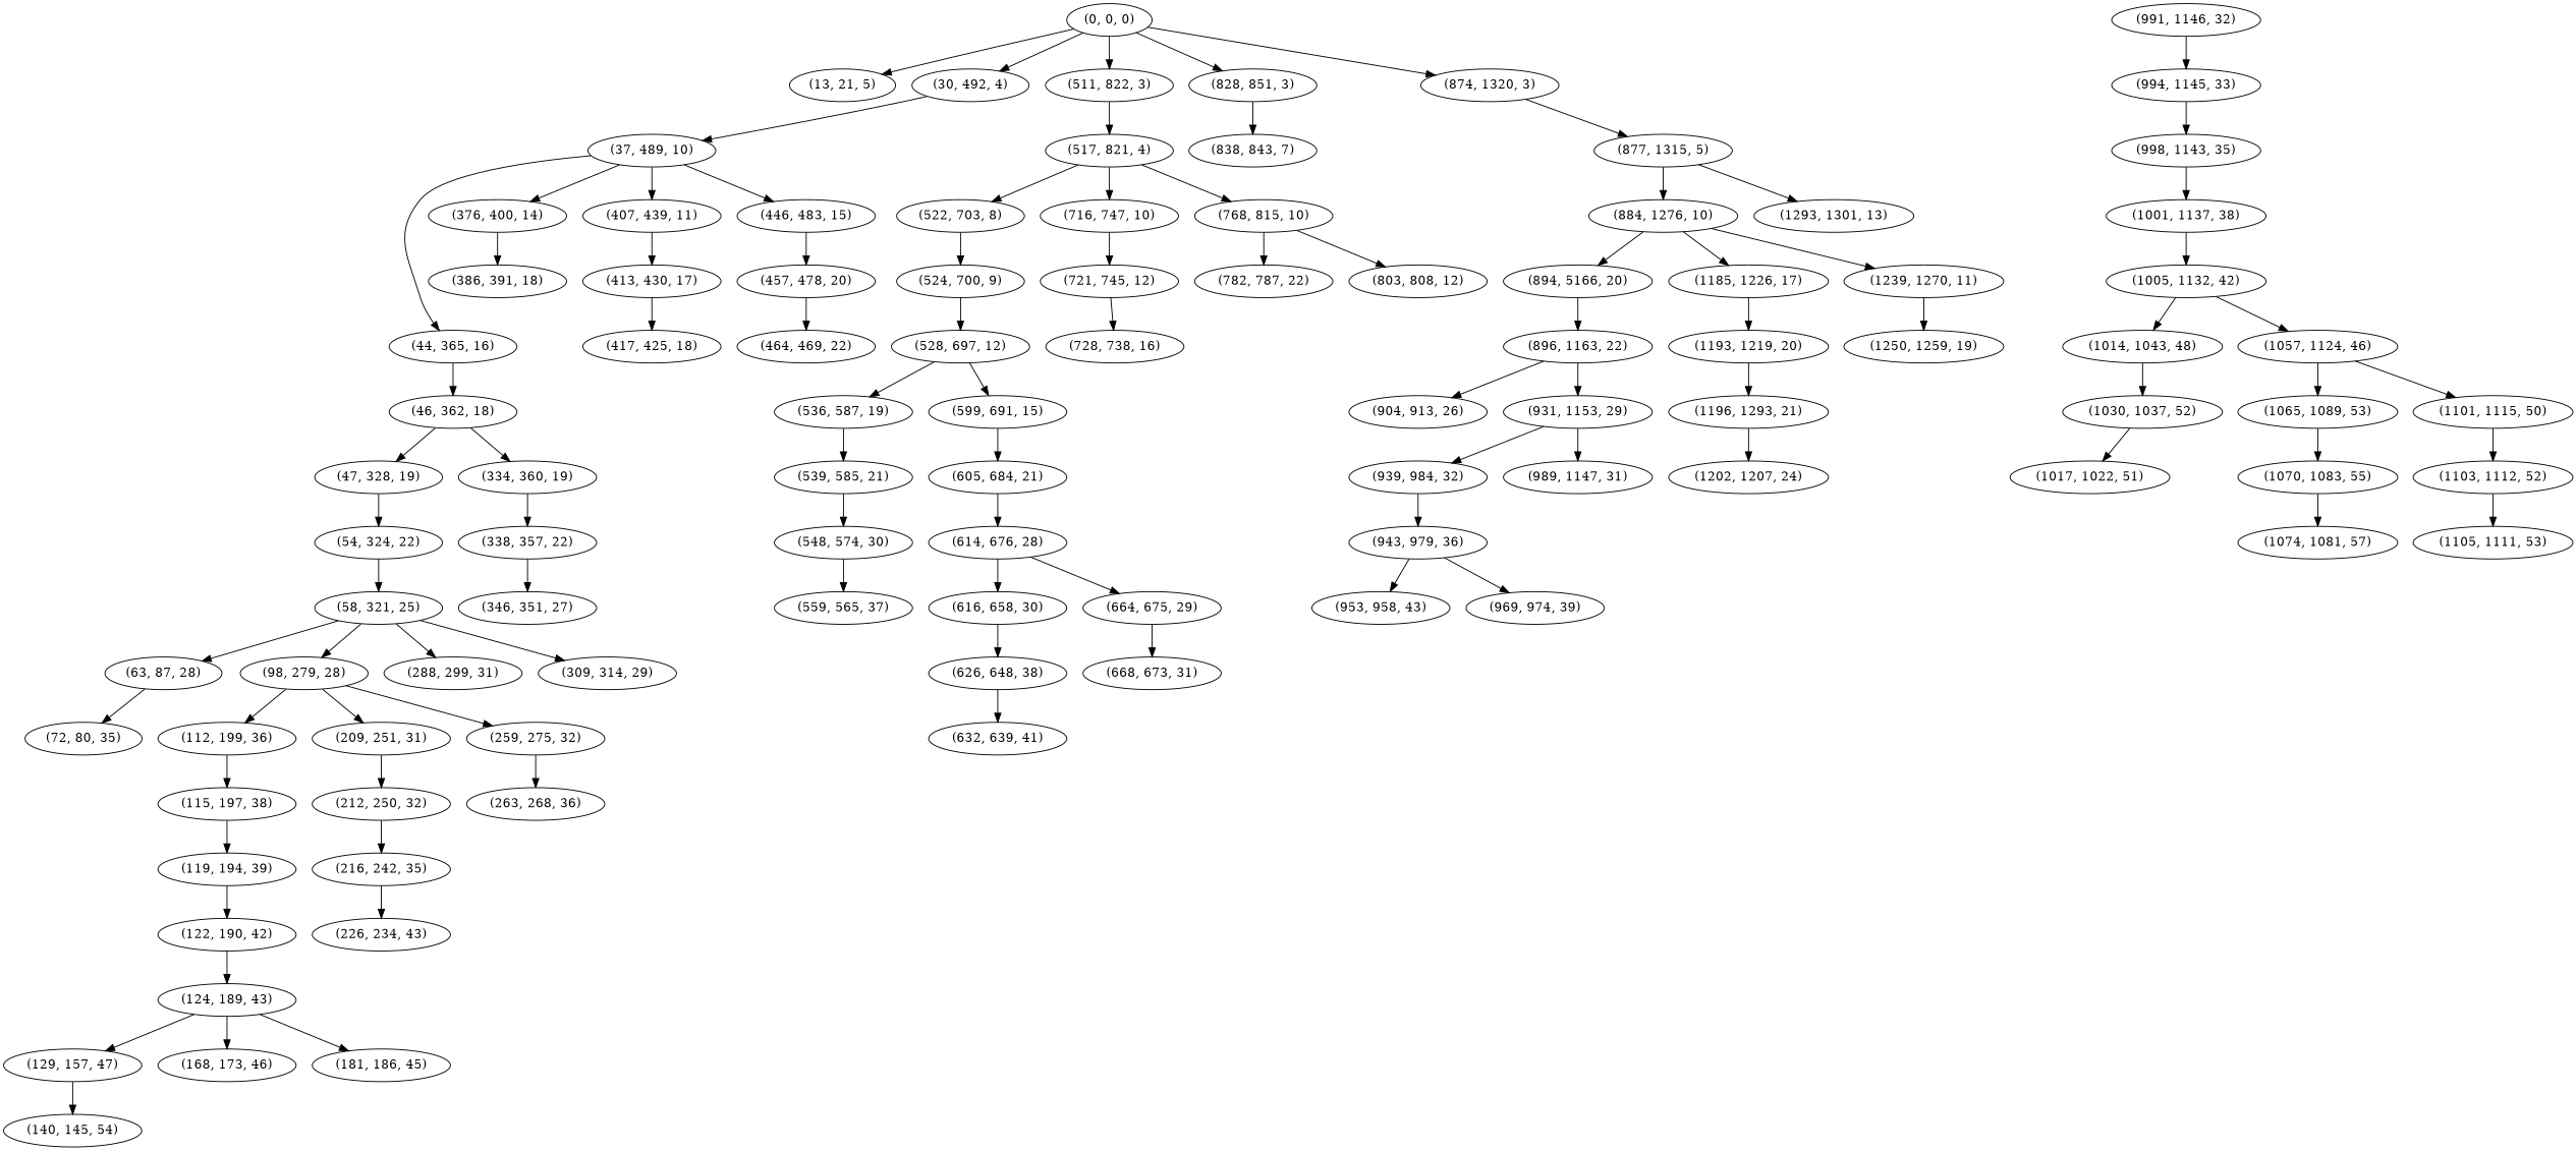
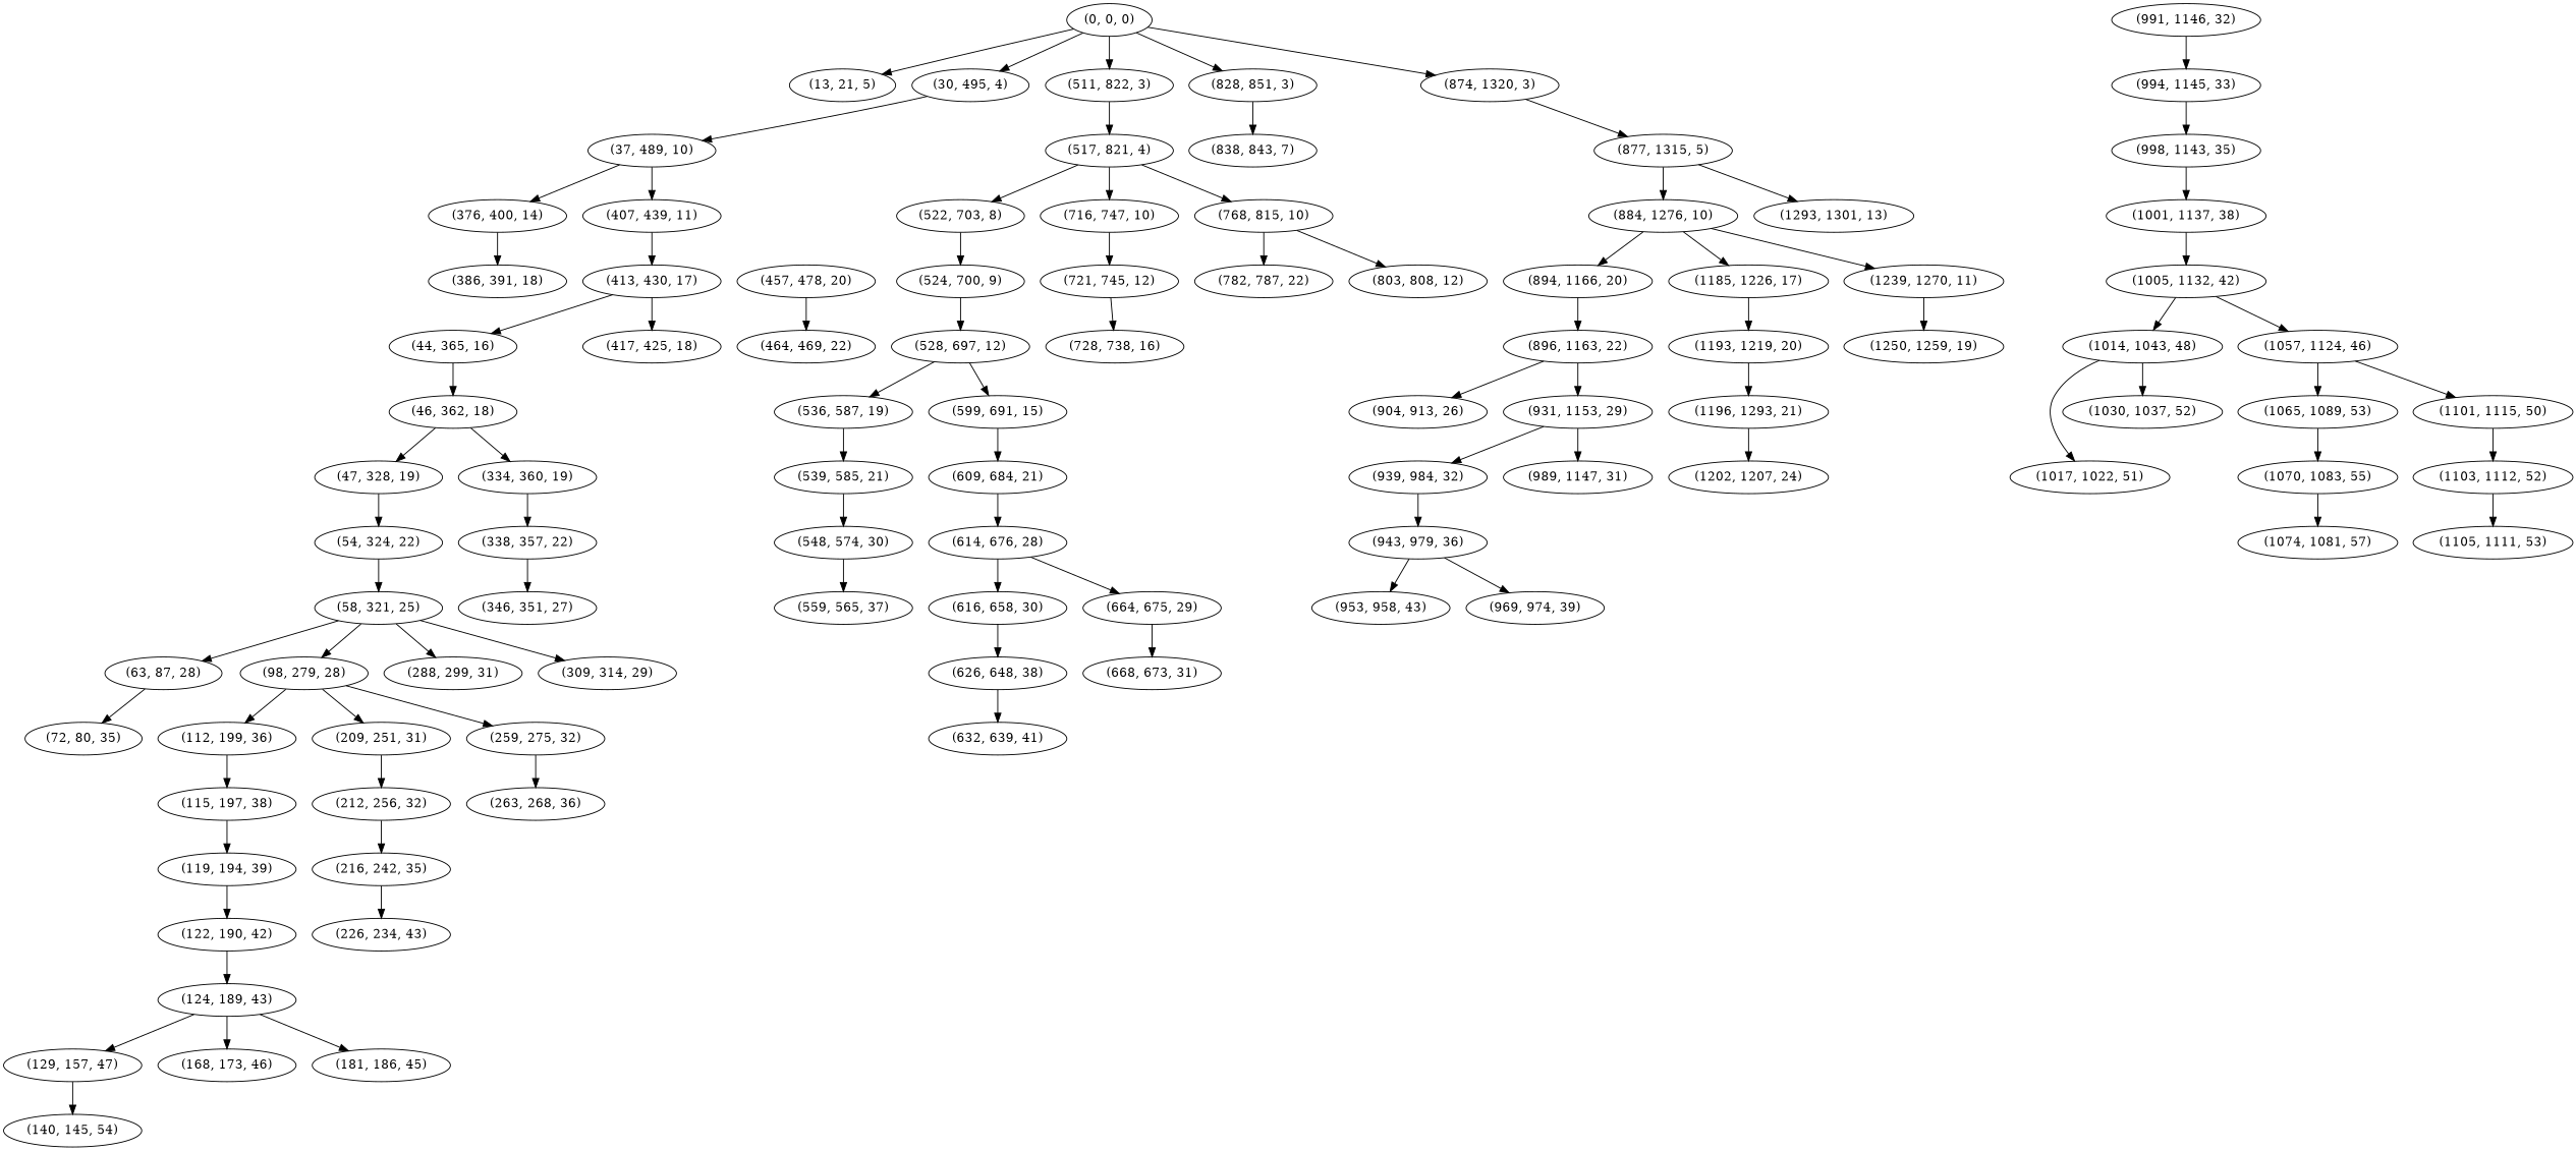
  digraph {
    "(0, 0, 0)"
    "(13, 21, 5)"
-   "(30, 495, 4)" [label="(30, 492, 4)"]
+   "(30, 495, 4)"
    "(511, 822, 3)"
    "(828, 851, 3)"
    "(874, 1320, 3)"
    "(37, 489, 10)"
    "(517, 821, 4)"
    "(838, 843, 7)"
    "(877, 1315, 5)"
    "(44, 365, 16)"
    "(376, 400, 14)"
    "(407, 439, 11)"
-   "(446, 483, 15)"
    "(46, 362, 18)"
    "(386, 391, 18)"
    "(413, 430, 17)"
    "(457, 478, 20)"
    "(47, 328, 19)"
    "(334, 360, 19)"
    "(54, 324, 22)"
    "(338, 357, 22)"
    "(58, 321, 25)"
    "(63, 87, 28)"
    "(98, 279, 28)"
    "(288, 299, 31)"
    "(309, 314, 29)"
    "(72, 80, 35)"
    "(112, 199, 36)"
    "(209, 251, 31)"
    "(259, 275, 32)"
    "(115, 197, 38)"
-   "(212, 250, 32)"
+   "(212, 250, 32)" [label="(212, 256, 32)"]
    "(263, 268, 36)"
    "(119, 194, 39)"
    "(122, 190, 42)"
    "(124, 189, 43)"
    "(129, 157, 47)"
    "(168, 173, 46)"
    "(181, 186, 45)"
    "(140, 145, 54)"
    "(216, 242, 35)"
    "(226, 234, 43)"
    "(346, 351, 27)"
    "(417, 425, 18)"
    "(464, 469, 22)"
    "(522, 703, 8)"
    "(716, 747, 10)"
    "(768, 815, 10)"
    "(524, 700, 9)"
    "(721, 745, 12)"
    "(782, 787, 22)"
    "(803, 808, 12)"
    "(528, 697, 12)"
    "(536, 587, 19)"
    "(599, 691, 15)"
    "(539, 585, 21)"
-   "(605, 684, 21)"
+   "(605, 684, 21)" [label="(609, 684, 21)"]
    "(548, 574, 30)"
    "(559, 565, 37)"
    "(614, 676, 28)"
    "(616, 658, 30)"
    "(664, 675, 29)"
    "(626, 648, 38)"
    "(668, 673, 31)"
    "(632, 639, 41)"
    "(728, 738, 16)"
    "(884, 1276, 10)"
    "(1293, 1301, 13)"
-   "(894, 1166, 20)" [label="(894, 5166, 20)"]
+   "(894, 1166, 20)"
    "(1185, 1226, 17)"
    "(1239, 1270, 11)"
    "(896, 1163, 22)"
    "(1193, 1219, 20)"
    "(1250, 1259, 19)"
    "(904, 913, 26)"
    "(931, 1153, 29)"
    "(939, 984, 32)"
    "(989, 1147, 31)"
    "(943, 979, 36)"
    "(953, 958, 43)"
    "(969, 974, 39)"
    "(991, 1146, 32)"
    "(994, 1145, 33)"
    "(998, 1143, 35)"
    "(1001, 1137, 38)"
    "(1005, 1132, 42)"
    "(1014, 1043, 48)"
    "(1057, 1124, 46)"
    "(1017, 1022, 51)"
    "(1030, 1037, 52)"
    "(1065, 1089, 53)"
    "(1101, 1115, 50)"
    "(1070, 1083, 55)"
    "(1103, 1112, 52)"
    "(1074, 1081, 57)"
    "(1105, 1111, 53)"
    n98 [label="(1196, 1293, 21)"]
    "(1202, 1207, 24)"
    "(0, 0, 0)" -> "(13, 21, 5)"
    "(0, 0, 0)" -> "(30, 495, 4)"
    "(0, 0, 0)" -> "(511, 822, 3)"
    "(0, 0, 0)" -> "(828, 851, 3)"
    "(0, 0, 0)" -> "(874, 1320, 3)"
    "(30, 495, 4)" -> "(37, 489, 10)"
    "(511, 822, 3)" -> "(517, 821, 4)"
    "(828, 851, 3)" -> "(838, 843, 7)"
    "(874, 1320, 3)" -> "(877, 1315, 5)"
-   "(37, 489, 10)" -> "(44, 365, 16)"
+   "(413, 430, 17)" -> "(44, 365, 16)"
    "(37, 489, 10)" -> "(376, 400, 14)"
    "(37, 489, 10)" -> "(407, 439, 11)"
-   "(37, 489, 10)" -> "(446, 483, 15)"
    "(517, 821, 4)" -> "(522, 703, 8)"
    "(517, 821, 4)" -> "(716, 747, 10)"
    "(517, 821, 4)" -> "(768, 815, 10)"
    "(877, 1315, 5)" -> "(884, 1276, 10)"
    "(877, 1315, 5)" -> "(1293, 1301, 13)"
    "(44, 365, 16)" -> "(46, 362, 18)"
    "(376, 400, 14)" -> "(386, 391, 18)"
    "(407, 439, 11)" -> "(413, 430, 17)"
-   "(446, 483, 15)" -> "(457, 478, 20)"
    "(46, 362, 18)" -> "(47, 328, 19)"
    "(46, 362, 18)" -> "(334, 360, 19)"
    "(413, 430, 17)" -> "(417, 425, 18)"
    "(457, 478, 20)" -> "(464, 469, 22)"
    "(47, 328, 19)" -> "(54, 324, 22)"
    "(334, 360, 19)" -> "(338, 357, 22)"
    "(54, 324, 22)" -> "(58, 321, 25)"
    "(338, 357, 22)" -> "(346, 351, 27)"
    "(58, 321, 25)" -> "(63, 87, 28)"
    "(58, 321, 25)" -> "(98, 279, 28)"
    "(58, 321, 25)" -> "(288, 299, 31)"
    "(58, 321, 25)" -> "(309, 314, 29)"
    "(63, 87, 28)" -> "(72, 80, 35)"
    "(98, 279, 28)" -> "(112, 199, 36)"
    "(98, 279, 28)" -> "(209, 251, 31)"
    "(98, 279, 28)" -> "(259, 275, 32)"
    "(112, 199, 36)" -> "(115, 197, 38)"
    "(209, 251, 31)" -> "(212, 250, 32)"
    "(259, 275, 32)" -> "(263, 268, 36)"
    "(115, 197, 38)" -> "(119, 194, 39)"
    "(212, 250, 32)" -> "(216, 242, 35)"
    "(119, 194, 39)" -> "(122, 190, 42)"
    "(122, 190, 42)" -> "(124, 189, 43)"
    "(124, 189, 43)" -> "(129, 157, 47)"
    "(124, 189, 43)" -> "(168, 173, 46)"
    "(124, 189, 43)" -> "(181, 186, 45)"
    "(129, 157, 47)" -> "(140, 145, 54)"
    "(216, 242, 35)" -> "(226, 234, 43)"
    "(522, 703, 8)" -> "(524, 700, 9)"
    "(716, 747, 10)" -> "(721, 745, 12)"
    "(768, 815, 10)" -> "(782, 787, 22)"
    "(768, 815, 10)" -> "(803, 808, 12)"
    "(524, 700, 9)" -> "(528, 697, 12)"
    "(721, 745, 12)" -> "(728, 738, 16)"
    "(528, 697, 12)" -> "(536, 587, 19)"
    "(528, 697, 12)" -> "(599, 691, 15)"
    "(536, 587, 19)" -> "(539, 585, 21)"
    "(599, 691, 15)" -> "(605, 684, 21)"
    "(539, 585, 21)" -> "(548, 574, 30)"
    "(605, 684, 21)" -> "(614, 676, 28)"
    "(548, 574, 30)" -> "(559, 565, 37)"
    "(614, 676, 28)" -> "(616, 658, 30)"
    "(614, 676, 28)" -> "(664, 675, 29)"
    "(616, 658, 30)" -> "(626, 648, 38)"
    "(664, 675, 29)" -> "(668, 673, 31)"
    "(626, 648, 38)" -> "(632, 639, 41)"
    "(884, 1276, 10)" -> "(894, 1166, 20)"
    "(884, 1276, 10)" -> "(1185, 1226, 17)"
    "(884, 1276, 10)" -> "(1239, 1270, 11)"
    "(894, 1166, 20)" -> "(896, 1163, 22)"
    "(1185, 1226, 17)" -> "(1193, 1219, 20)"
    "(1239, 1270, 11)" -> "(1250, 1259, 19)"
    "(896, 1163, 22)" -> "(904, 913, 26)"
    "(896, 1163, 22)" -> "(931, 1153, 29)"
    "(1193, 1219, 20)" -> n98
    "(931, 1153, 29)" -> "(939, 984, 32)"
    "(931, 1153, 29)" -> "(989, 1147, 31)"
    "(939, 984, 32)" -> "(943, 979, 36)"
    "(943, 979, 36)" -> "(953, 958, 43)"
    "(943, 979, 36)" -> "(969, 974, 39)"
    "(991, 1146, 32)" -> "(994, 1145, 33)"
    "(994, 1145, 33)" -> "(998, 1143, 35)"
    "(998, 1143, 35)" -> "(1001, 1137, 38)"
    "(1001, 1137, 38)" -> "(1005, 1132, 42)"
    "(1005, 1132, 42)" -> "(1014, 1043, 48)"
    "(1005, 1132, 42)" -> "(1057, 1124, 46)"
-   "(1030, 1037, 52)" -> "(1017, 1022, 51)"
+   "(1014, 1043, 48)" -> "(1017, 1022, 51)"
    "(1014, 1043, 48)" -> "(1030, 1037, 52)"
    "(1057, 1124, 46)" -> "(1065, 1089, 53)"
    "(1057, 1124, 46)" -> "(1101, 1115, 50)"
    "(1065, 1089, 53)" -> "(1070, 1083, 55)"
    "(1101, 1115, 50)" -> "(1103, 1112, 52)"
    "(1070, 1083, 55)" -> "(1074, 1081, 57)"
    "(1103, 1112, 52)" -> "(1105, 1111, 53)"
    n98 -> "(1202, 1207, 24)"
  }
